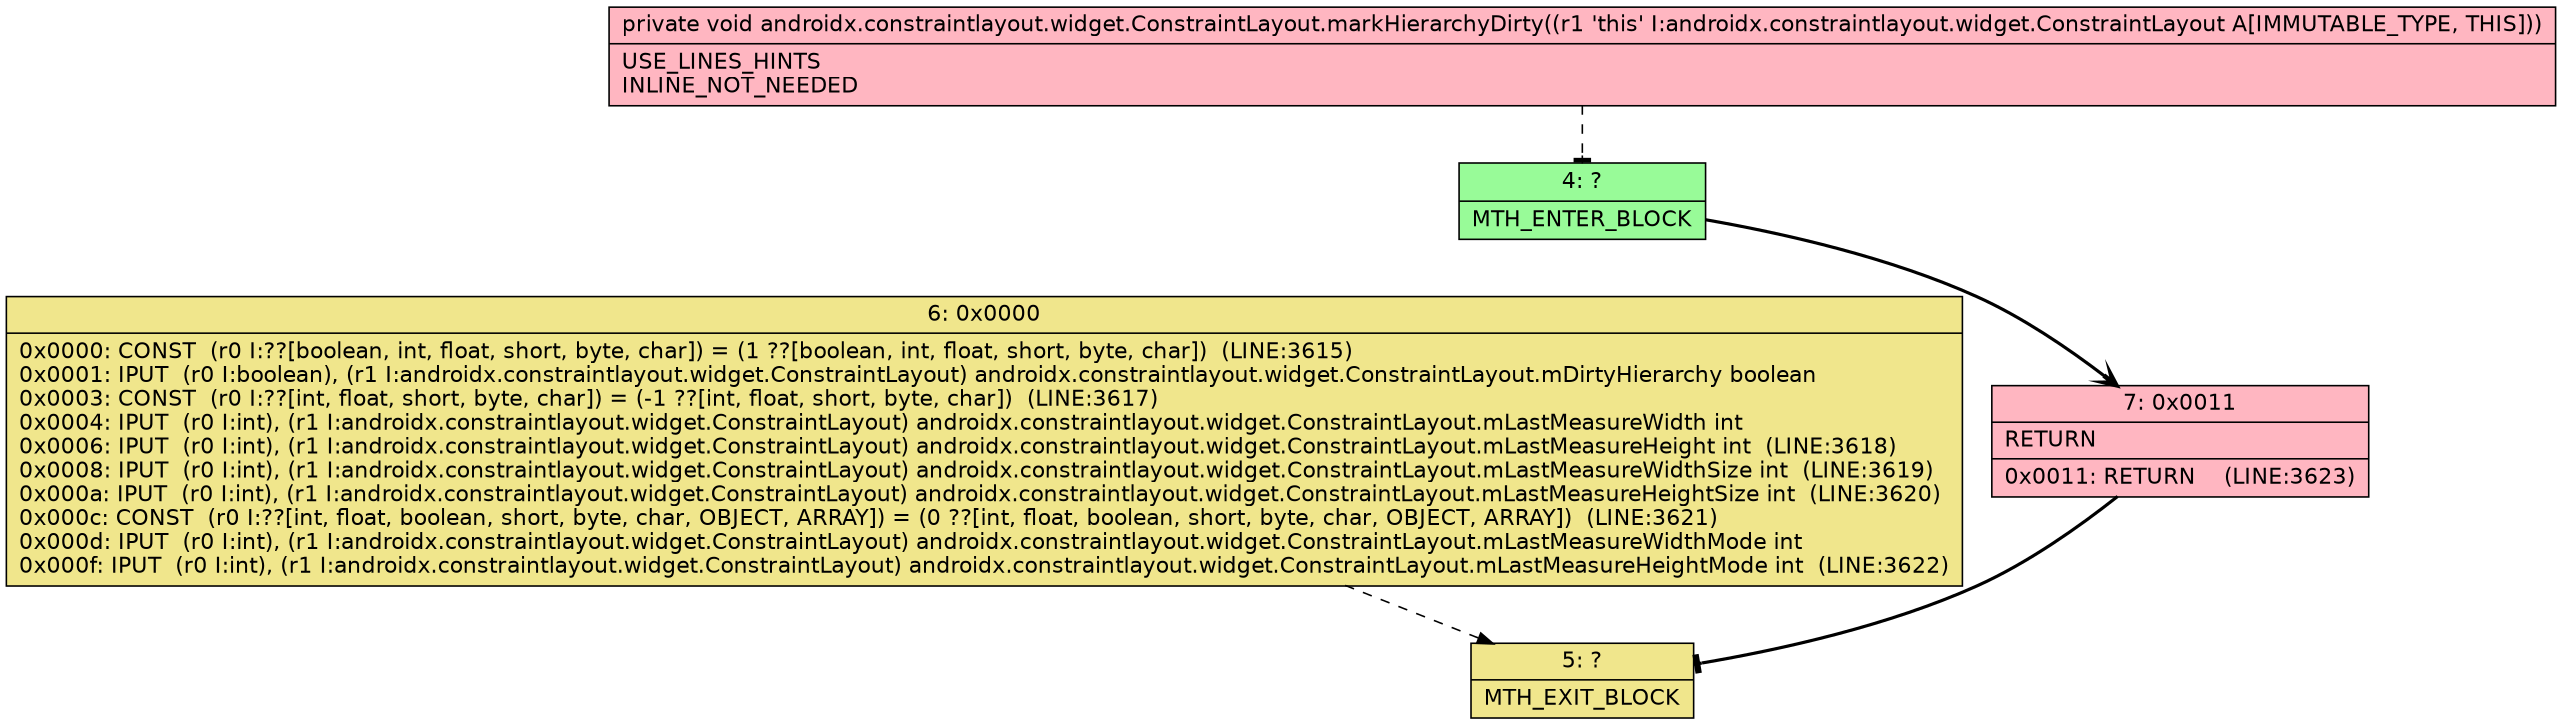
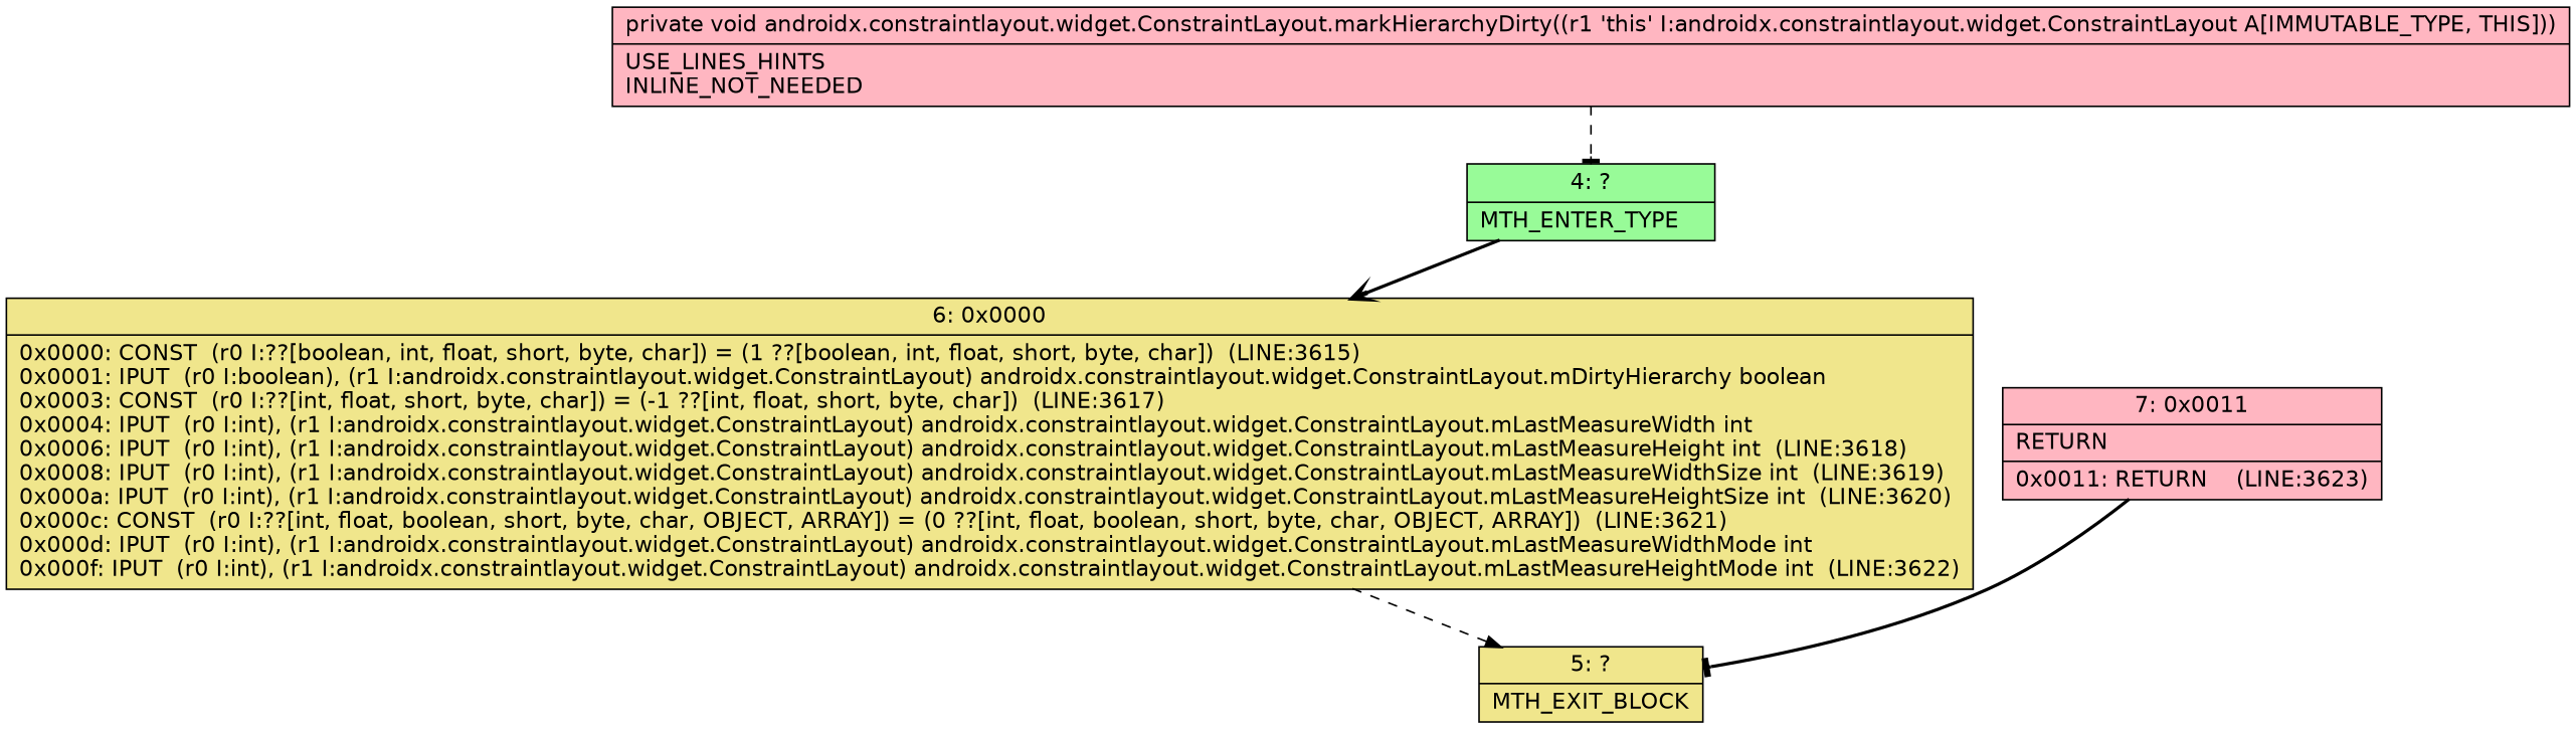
  digraph {
    fontname="DejaVu Sans"
    node [fillcolor=khaki fontname="DejaVu Sans" shape=record style=filled]
    edge [arrowhead=tee fontname="DejaVu Sans" style=bold]
-   n1 [fillcolor=palegreen label="{4\:\ ?|MTH_ENTER_BLOCK\l}"]
+   n1 [fillcolor=palegreen label="{4\:\ ?|MTH_ENTER_TYPE\l}"]
    n2 [label="{6\:\ 0x0000|0x0000: CONST  (r0 I:??[boolean, int, float, short, byte, char]) = (1 ??[boolean, int, float, short, byte, char])  (LINE:3615)\l0x0001: IPUT  (r0 I:boolean), (r1 I:androidx.constraintlayout.widget.ConstraintLayout) androidx.constraintlayout.widget.ConstraintLayout.mDirtyHierarchy boolean \l0x0003: CONST  (r0 I:??[int, float, short, byte, char]) = (\-1 ??[int, float, short, byte, char])  (LINE:3617)\l0x0004: IPUT  (r0 I:int), (r1 I:androidx.constraintlayout.widget.ConstraintLayout) androidx.constraintlayout.widget.ConstraintLayout.mLastMeasureWidth int \l0x0006: IPUT  (r0 I:int), (r1 I:androidx.constraintlayout.widget.ConstraintLayout) androidx.constraintlayout.widget.ConstraintLayout.mLastMeasureHeight int  (LINE:3618)\l0x0008: IPUT  (r0 I:int), (r1 I:androidx.constraintlayout.widget.ConstraintLayout) androidx.constraintlayout.widget.ConstraintLayout.mLastMeasureWidthSize int  (LINE:3619)\l0x000a: IPUT  (r0 I:int), (r1 I:androidx.constraintlayout.widget.ConstraintLayout) androidx.constraintlayout.widget.ConstraintLayout.mLastMeasureHeightSize int  (LINE:3620)\l0x000c: CONST  (r0 I:??[int, float, boolean, short, byte, char, OBJECT, ARRAY]) = (0 ??[int, float, boolean, short, byte, char, OBJECT, ARRAY])  (LINE:3621)\l0x000d: IPUT  (r0 I:int), (r1 I:androidx.constraintlayout.widget.ConstraintLayout) androidx.constraintlayout.widget.ConstraintLayout.mLastMeasureWidthMode int \l0x000f: IPUT  (r0 I:int), (r1 I:androidx.constraintlayout.widget.ConstraintLayout) androidx.constraintlayout.widget.ConstraintLayout.mLastMeasureHeightMode int  (LINE:3622)\l}"]
    n3 [label="{5\:\ ?|MTH_EXIT_BLOCK\l}"]
    n4 [fillcolor=lightpink label="{7\:\ 0x0011|RETURN\l|0x0011: RETURN    (LINE:3623)\l}"]
    n5 [fillcolor=lightpink label="{private void androidx.constraintlayout.widget.ConstraintLayout.markHierarchyDirty((r1 'this' I:androidx.constraintlayout.widget.ConstraintLayout A[IMMUTABLE_TYPE, THIS]))  | USE_LINES_HINTS\lINLINE_NOT_NEEDED\l}"]
-   n1 -> n4 [arrowhead=vee]
+   n1 -> n2 [arrowhead=vee]
    n2 -> n3 [arrowhead=normal style=dashed]
    n4 -> n3
    n5 -> n1 [style=dashed]
  }
